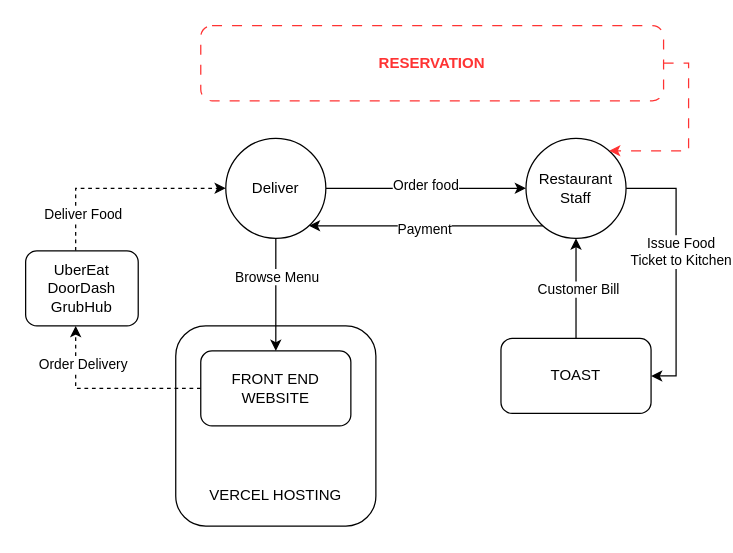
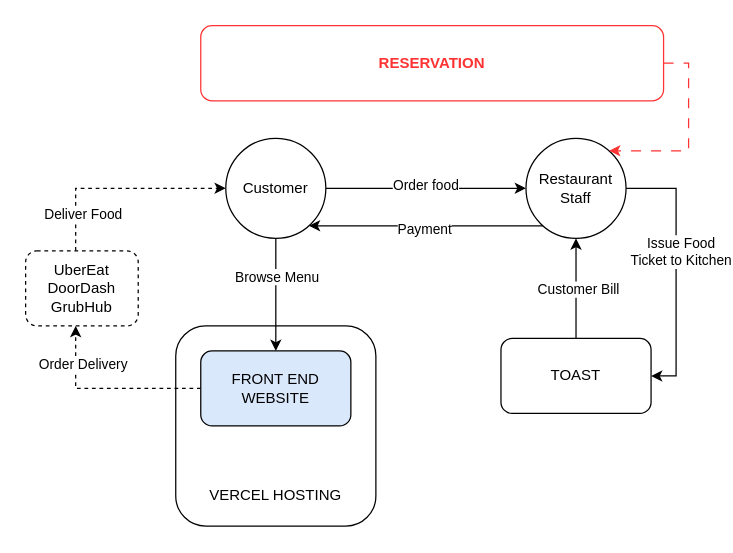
  <mxCell id="0" />
  <mxCell id="1" parent="0" />
  <mxCell id="2" value="VERCEL HOSTING&lt;div&gt;&lt;br&gt;&lt;/div&gt;" style="rounded=1;whiteSpace=wrap;html=1;fillColor=none;verticalAlign=bottom;" vertex="1" parent="1"><mxGeometry x="140" y="260" width="160" height="160" as="geometry" /></mxCell>
  <mxCell id="3" style="edgeStyle=orthogonalEdgeStyle;rounded=0;orthogonalLoop=1;jettySize=auto;html=1;dashed=1;" edge="1" parent="1" source="5" target="21"><mxGeometry relative="1" as="geometry"><Array as="points"><mxPoint x="60" y="310" /></Array></mxGeometry></mxCell>
  <mxCell id="4" value="Order Delivery" style="edgeLabel;html=1;align=center;verticalAlign=middle;resizable=0;points=[];" vertex="1" connectable="0" parent="3"><mxGeometry x="0.108" y="2" relative="1" as="geometry"><mxPoint x="-12" y="-22" as="offset" /></mxGeometry></mxCell>
- <mxCell id="5" value="FRONT END WEBSITE" style="rounded=1;whiteSpace=wrap;html=1;" vertex="1" parent="1"><mxGeometry x="160" y="280" width="120" height="60" as="geometry" /></mxCell>
+ <mxCell id="5" value="FRONT END WEBSITE" style="rounded=1;whiteSpace=wrap;html=1;fillColor=#dae8fc;" vertex="1" parent="1"><mxGeometry x="160" y="280" width="120" height="60" as="geometry" /></mxCell>
  <mxCell id="6" style="edgeStyle=orthogonalEdgeStyle;rounded=0;orthogonalLoop=1;jettySize=auto;html=1;" edge="1" parent="1" source="10" target="5"><mxGeometry relative="1" as="geometry"><mxPoint x="180" y="180" as="targetPoint" /><Array as="points"><mxPoint x="220" y="170" /></Array></mxGeometry></mxCell>
  <mxCell id="7" value="Browse Menu" style="edgeLabel;html=1;align=center;verticalAlign=middle;resizable=0;points=[];" vertex="1" connectable="0" parent="6"><mxGeometry x="-0.047" y="1" relative="1" as="geometry"><mxPoint x="-1" y="-13" as="offset" /></mxGeometry></mxCell>
  <mxCell id="8" style="edgeStyle=orthogonalEdgeStyle;rounded=0;orthogonalLoop=1;jettySize=auto;html=1;" edge="1" parent="1" source="10" target="15"><mxGeometry relative="1" as="geometry" /></mxCell>
  <mxCell id="9" value="Order food" style="edgeLabel;html=1;align=center;verticalAlign=middle;resizable=0;points=[];" vertex="1" connectable="0" parent="8"><mxGeometry x="-0.009" y="3" relative="1" as="geometry"><mxPoint as="offset" /></mxGeometry></mxCell>
- <mxCell id="10" value="Deliver" style="ellipse;whiteSpace=wrap;html=1;aspect=fixed;" vertex="1" parent="1"><mxGeometry x="180" y="110" width="80" height="80" as="geometry" /></mxCell>
+ <mxCell id="10" value="Customer" style="ellipse;whiteSpace=wrap;html=1;aspect=fixed;" vertex="1" parent="1"><mxGeometry x="180" y="110" width="80" height="80" as="geometry" /></mxCell>
  <mxCell id="11" style="edgeStyle=orthogonalEdgeStyle;rounded=0;orthogonalLoop=1;jettySize=auto;html=1;" edge="1" parent="1" source="15" target="18"><mxGeometry relative="1" as="geometry"><Array as="points"><mxPoint x="540" y="150" /><mxPoint x="540" y="300" /></Array></mxGeometry></mxCell>
  <mxCell id="12" value="Issue Food&lt;br&gt;Ticket to Kitchen" style="edgeLabel;html=1;align=center;verticalAlign=middle;resizable=0;points=[];" vertex="1" connectable="0" parent="11"><mxGeometry x="-0.333" y="2" relative="1" as="geometry"><mxPoint x="1" y="20" as="offset" /></mxGeometry></mxCell>
  <mxCell id="13" style="edgeStyle=orthogonalEdgeStyle;rounded=0;orthogonalLoop=1;jettySize=auto;html=1;" edge="1" parent="1" source="15" target="10"><mxGeometry relative="1" as="geometry"><Array as="points"><mxPoint x="340" y="180" /><mxPoint x="340" y="180" /></Array></mxGeometry></mxCell>
  <mxCell id="14" value="Payment" style="edgeLabel;html=1;align=center;verticalAlign=middle;resizable=0;points=[];" vertex="1" connectable="0" parent="13"><mxGeometry x="0.011" y="2" relative="1" as="geometry"><mxPoint as="offset" /></mxGeometry></mxCell>
  <mxCell id="15" value="Restaurant Staff" style="ellipse;whiteSpace=wrap;html=1;aspect=fixed;" vertex="1" parent="1"><mxGeometry x="420" y="110" width="80" height="80" as="geometry" /></mxCell>
  <mxCell id="16" style="edgeStyle=orthogonalEdgeStyle;rounded=0;orthogonalLoop=1;jettySize=auto;html=1;" edge="1" parent="1" source="18" target="15"><mxGeometry relative="1" as="geometry"><Array as="points"><mxPoint x="460" y="250" /><mxPoint x="460" y="250" /></Array></mxGeometry></mxCell>
  <mxCell id="17" value="Customer Bill" style="edgeLabel;html=1;align=center;verticalAlign=middle;resizable=0;points=[];" vertex="1" connectable="0" parent="16"><mxGeometry y="-1" relative="1" as="geometry"><mxPoint as="offset" /></mxGeometry></mxCell>
  <mxCell id="18" value="TOAST" style="rounded=1;whiteSpace=wrap;html=1;" vertex="1" parent="1"><mxGeometry x="400" y="270" width="120" height="60" as="geometry" /></mxCell>
  <mxCell id="19" style="edgeStyle=orthogonalEdgeStyle;rounded=0;orthogonalLoop=1;jettySize=auto;html=1;entryX=0;entryY=0.5;entryDx=0;entryDy=0;dashed=1;" edge="1" parent="1" source="21" target="10"><mxGeometry relative="1" as="geometry"><Array as="points"><mxPoint x="60" y="150" /></Array></mxGeometry></mxCell>
  <mxCell id="20" value="Deliver Food" style="edgeLabel;html=1;align=center;verticalAlign=middle;resizable=0;points=[];" vertex="1" connectable="0" parent="19"><mxGeometry x="-0.165" y="-2" relative="1" as="geometry"><mxPoint x="-16" y="18" as="offset" /></mxGeometry></mxCell>
- <mxCell id="21" value="UberEat&lt;br&gt;DoorDash&lt;br&gt;GrubHub" style="rounded=1;whiteSpace=wrap;html=1;" vertex="1" parent="1"><mxGeometry x="20" y="200" width="90" height="60" as="geometry" /></mxCell>
+ <mxCell id="21" value="UberEat&lt;br&gt;DoorDash&lt;br&gt;GrubHub" style="rounded=1;whiteSpace=wrap;html=1;dashed=1;" vertex="1" parent="1"><mxGeometry x="20" y="200" width="90" height="60" as="geometry" /></mxCell>
  <mxCell id="22" style="edgeStyle=orthogonalEdgeStyle;rounded=0;orthogonalLoop=1;jettySize=auto;html=1;dashed=1;dashPattern=8 8;strokeColor=#FF3333;" edge="1" parent="1" source="23" target="15"><mxGeometry relative="1" as="geometry"><Array as="points"><mxPoint x="550" y="50" /><mxPoint x="550" y="120" /></Array></mxGeometry></mxCell>
- <mxCell id="23" value="&lt;div&gt;&lt;font style=&quot;color: rgb(255, 51, 51);&quot;&gt;&lt;b&gt;RESERVATION&lt;/b&gt;&lt;/font&gt;&lt;/div&gt;" style="rounded=1;whiteSpace=wrap;html=1;fillColor=none;verticalAlign=middle;dashed=1;dashPattern=8 8;strokeColor=#FF3333;" vertex="1" parent="1"><mxGeometry x="160" width="370" height="60" as="geometry" y="20" /></mxCell>
+ <mxCell id="23" value="&lt;div&gt;&lt;font style=&quot;color: rgb(255, 51, 51);&quot;&gt;&lt;b&gt;RESERVATION&lt;/b&gt;&lt;/font&gt;&lt;/div&gt;" style="rounded=1;whiteSpace=wrap;html=1;fillColor=none;verticalAlign=middle;dashed=0;dashPattern=8 8;strokeColor=#FF3333;" vertex="1" parent="1"><mxGeometry x="160" width="370" height="60" as="geometry" y="20" /></mxCell>
